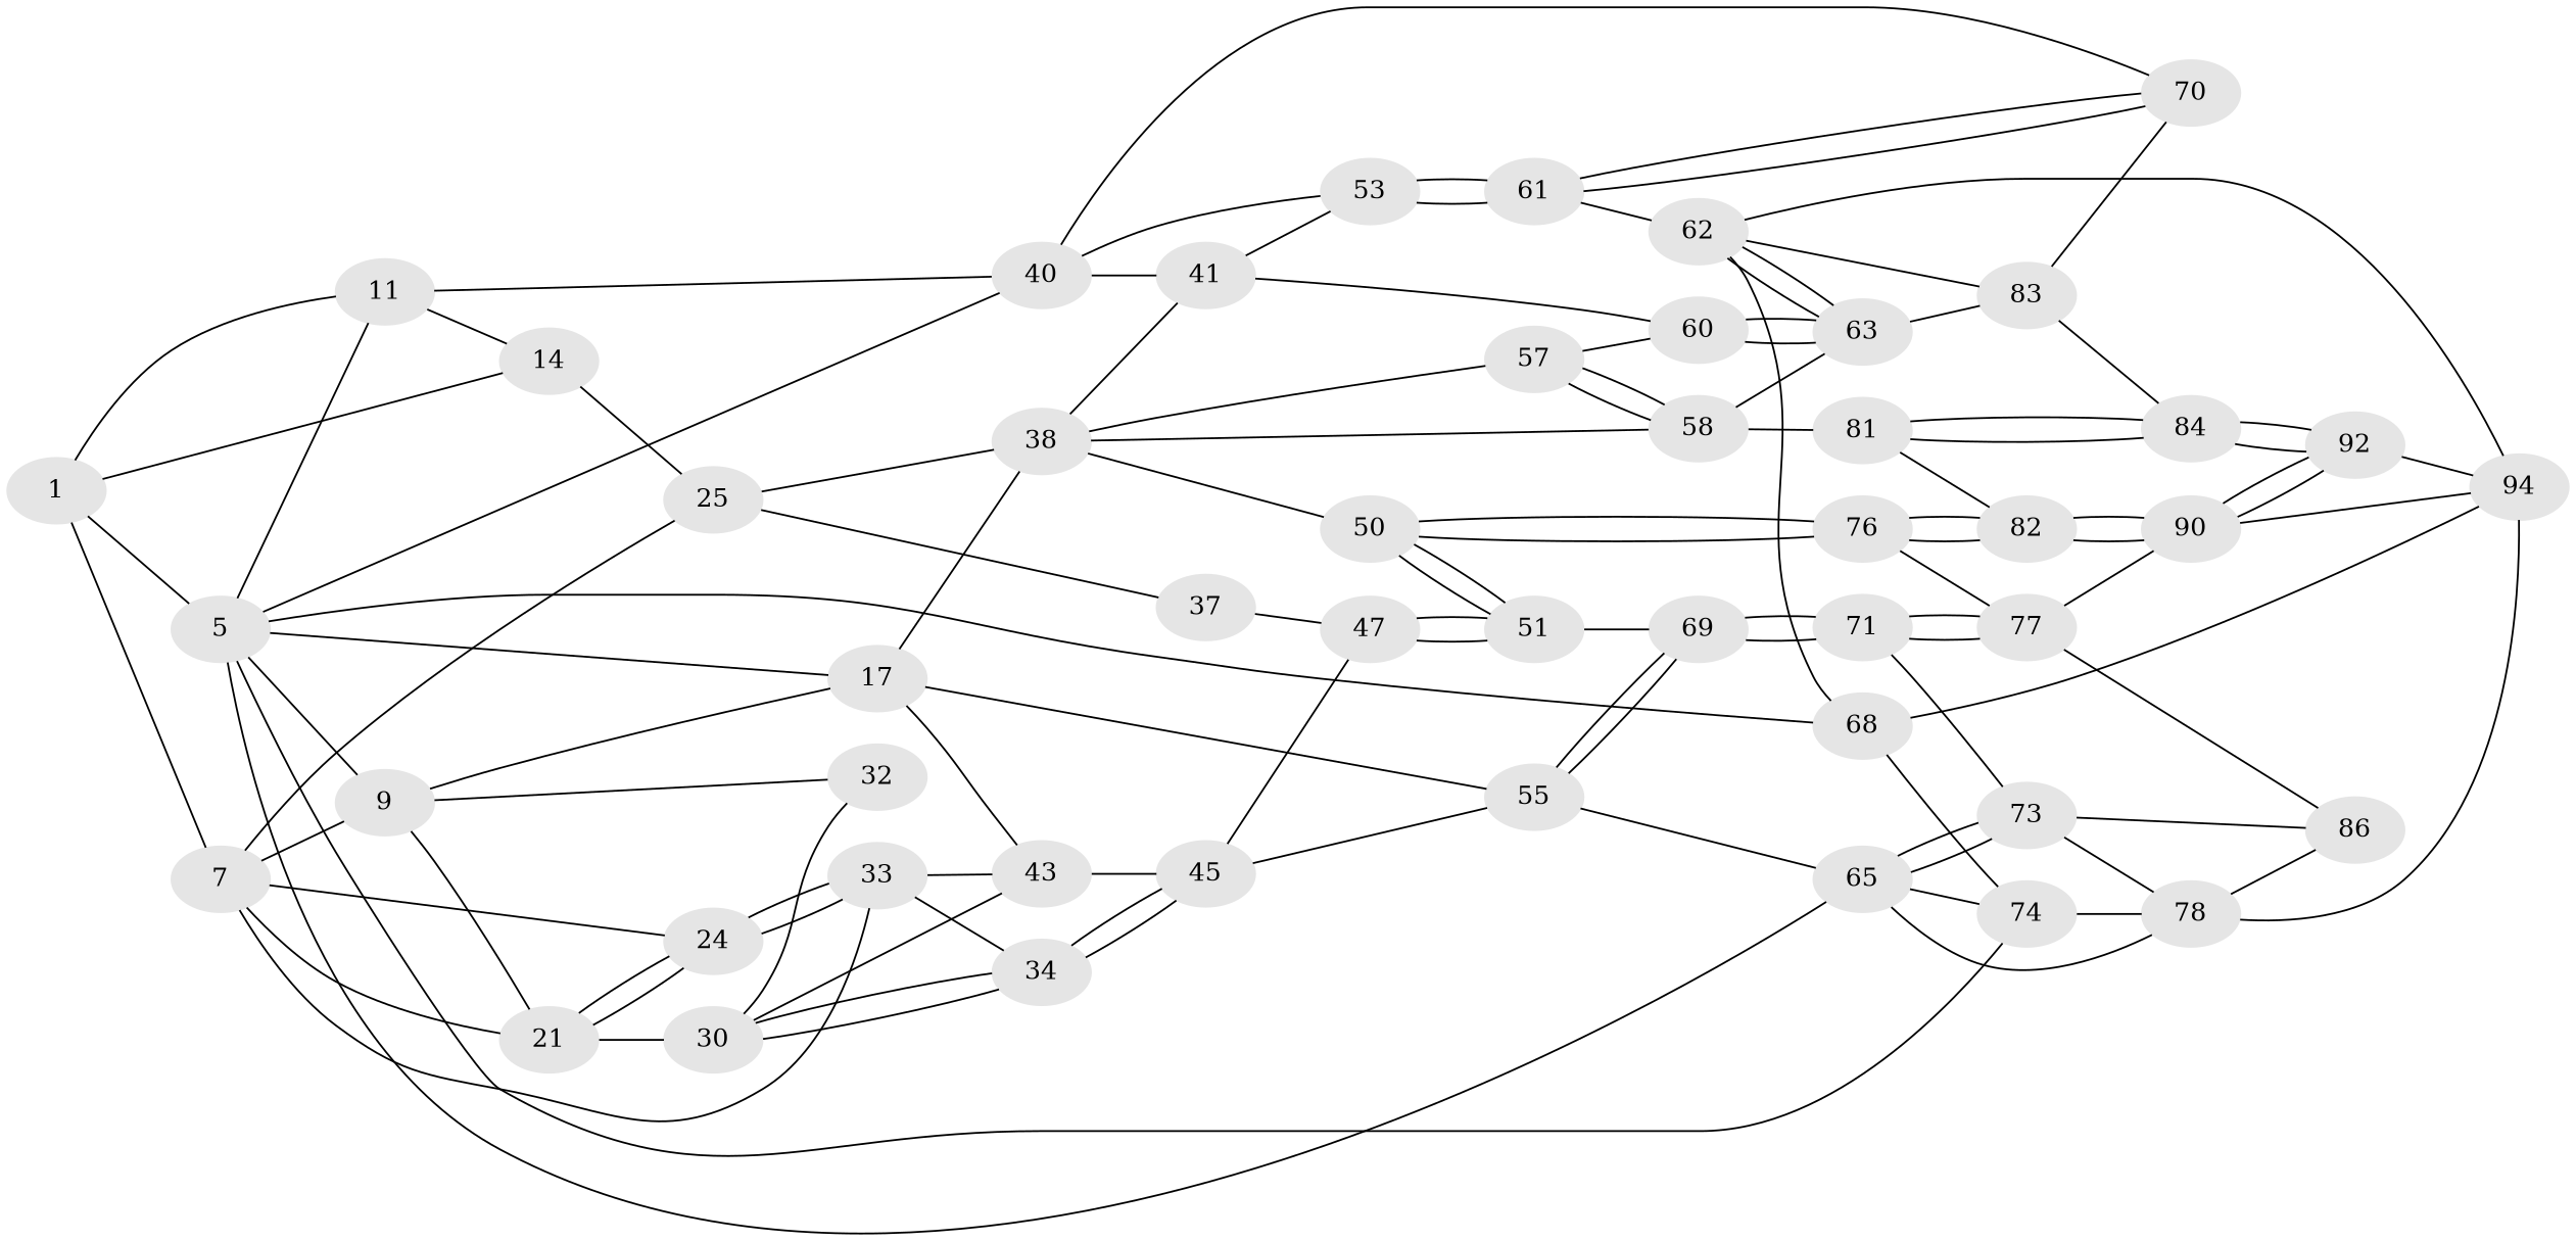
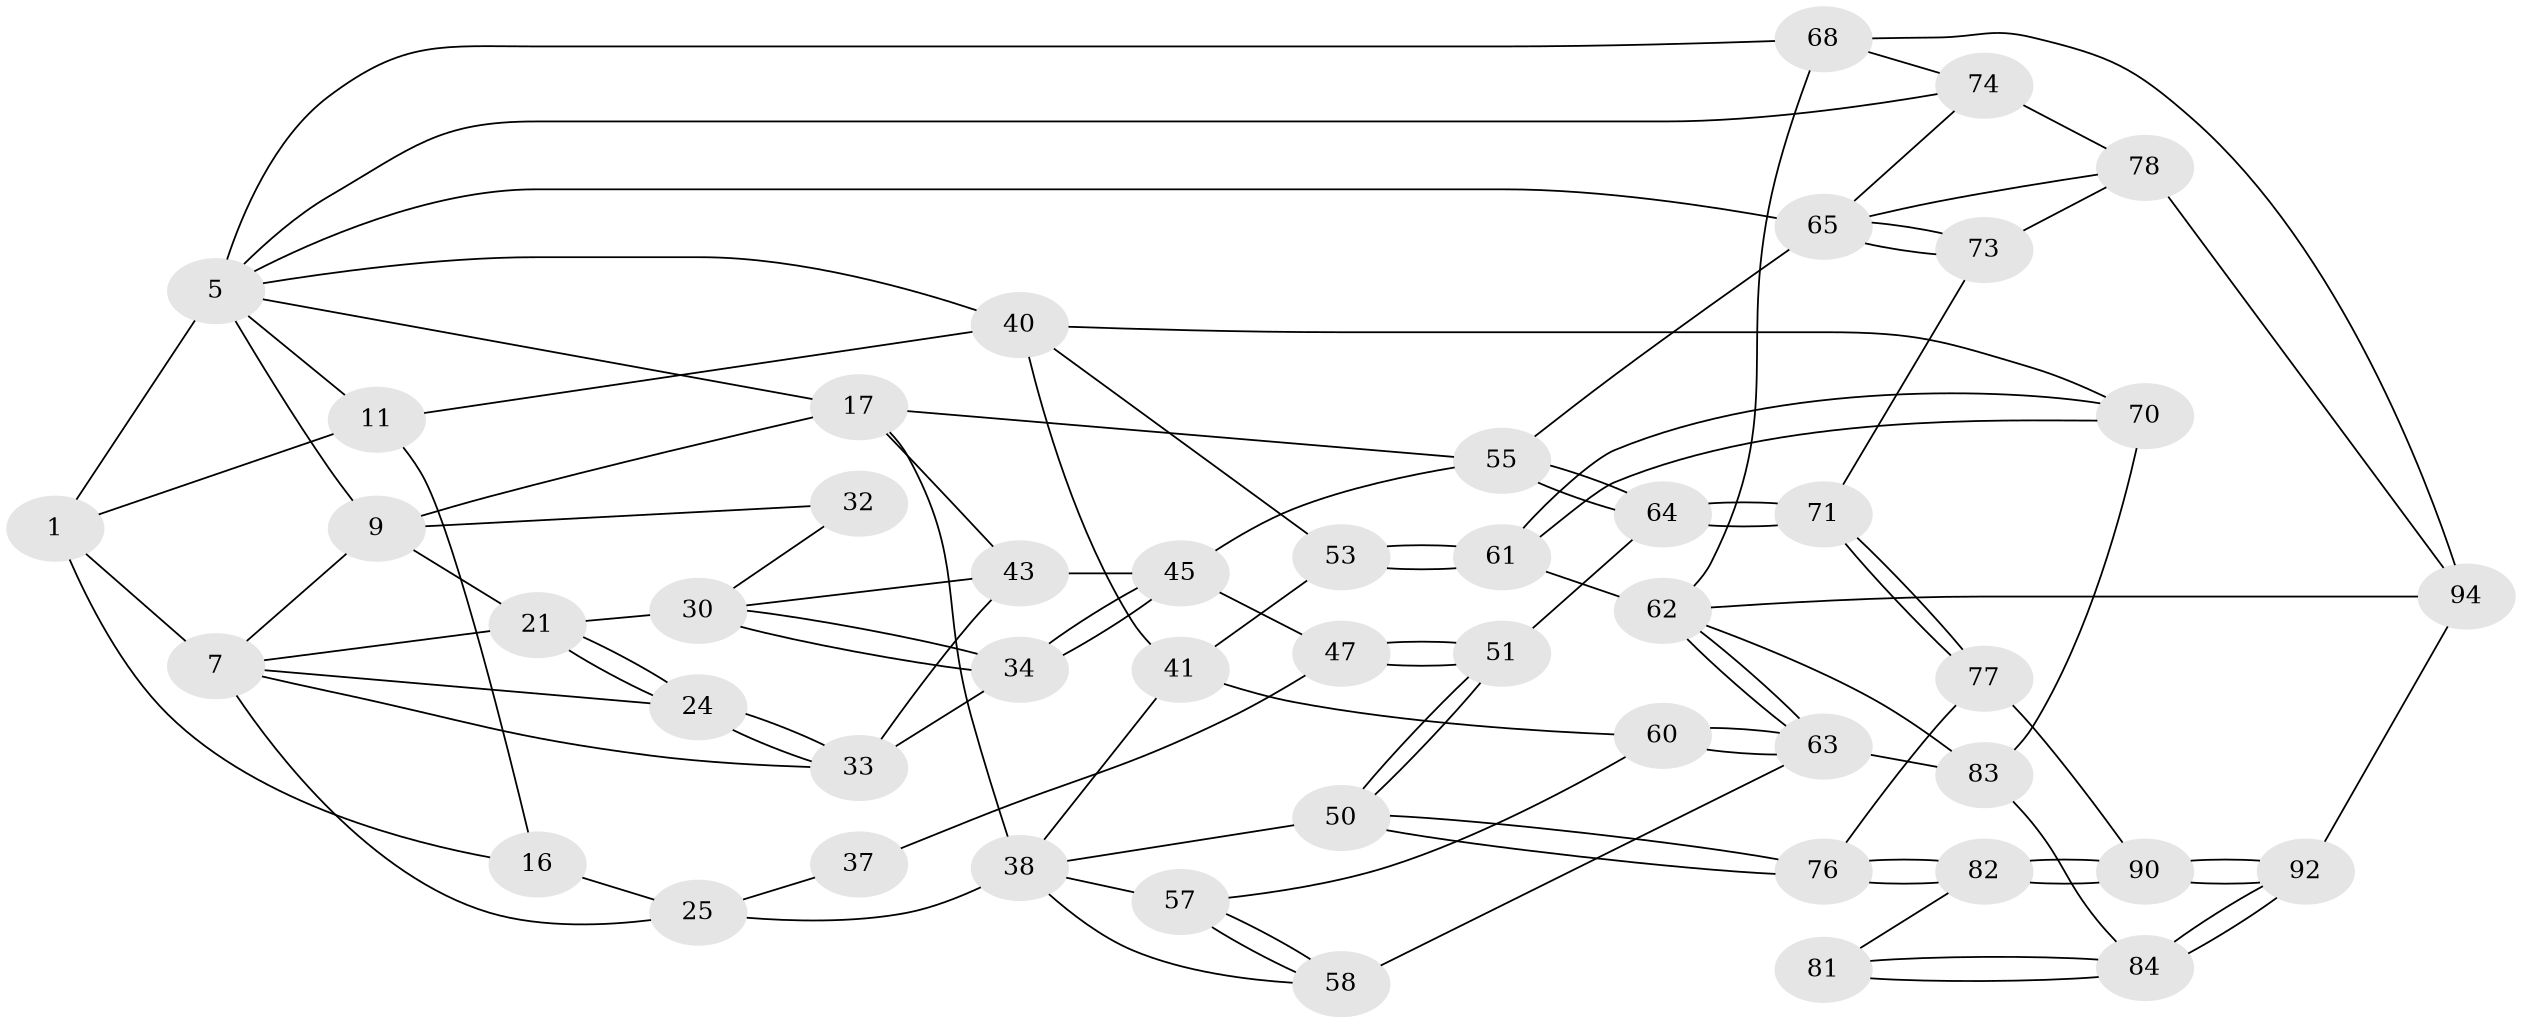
  graph {
    rankdir=LR
    node [color=gray90 style=filled]
    1 [super="+2+6"]
    n2 [label=5 super="+28+4"]
    7 [super="+8+23"]
    11 [super="+27+12"]
-   14
+   14 [label=16]
    9 [super="+19+10"]
    17 [super="+44"]
    40 [super="+48"]
    65 [super="+66"]
    68 [super="+69"]
    74 [super="+75"]
    21 [super="+22"]
    24
    25 [super="+36"]
    33 [super="+35"]
    32
    38 [super="+42+39"]
    43
    55 [super="+56"]
    41 [super="+54"]
    53
    70
    n23 [label=73 super="+80"]
    78 [super="+79"]
    94 [super="+96+95"]
    30 [super="+31"]
    37
    34
    50
    57
    58 [super="+59"]
    45 [super="+46"]
-   64 [label=69]
+   64
    47
    51
    60
    76
    63 [super="+73"]
    81
    61
    77 [super="+85"]
    82
    71
    62 [super="+87"]
    83
    84
-   86
    90 [super="+91"]
    92
    1 -- n2
    1 -- 7
    1 -- 11
    1 -- 14
    n2 -- 11
    n2 -- 9
    n2 -- 17
    n2 -- 40
    n2 -- 65
    n2 -- 68
    n2 -- 74
    7 -- 9
    7 -- 21
    7 -- 24
    7 -- 25
    7 -- 33
    11 -- 14
    11 -- 40
    14 -- 25
    9 -- 17
    9 -- 21
    9 -- 32 [weight=2]
    17 -- 38
    17 -- 43
    17 -- 55
    40 -- 41
    40 -- 53
    40 -- 70
    65 -- 74
    65 -- n23
    65 -- n23
    65 -- 78
    68 -- 74
    68 -- 94
    74 -- 78 [weight=2]
    21 -- 24
    21 -- 24
    21 -- 30
    24 -- 33
    24 -- 33
    25 -- 38
    25 -- 37
    33 -- 43
    33 -- 34
    38 -- 41
    38 -- 50
    38 -- 57
    38 -- 58
    43 -- 45
    55 -- 65
    55 -- 64
    55 -- 64
    41 -- 53
    41 -- 60
    53 -- 61
    53 -- 61
    n23 -- 78
-   n23 -- 86
    78 -- 94
-   78 -- 86
    30 -- 32
    30 -- 43
    30 -- 34
    30 -- 34
    37 -- 47
    34 -- 45
    34 -- 45
    50 -- 51
    50 -- 51
    50 -- 76
    50 -- 76
    57 -- 58
    57 -- 58
    57 -- 60
    58 -- 63
-   58 -- 81
    45 -- 55
    45 -- 47
    64 -- 71
    64 -- 71
    47 -- 51
    47 -- 51
    51 -- 64
    60 -- 63
    60 -- 63
    76 -- 77
    76 -- 82
    76 -- 82
    63 -- 83
    81 -- 82
    81 -- 84
    81 -- 84
    61 -- 70
    61 -- 70
    61 -- 62
-   77 -- 86
    77 -- 90
    82 -- 90
    82 -- 90
    71 -- n23
    71 -- 77
    71 -- 77
    62 -- 68
    62 -- 94 [weight=2]
    62 -- 63
    62 -- 63
    62 -- 83
    83 -- 70
    83 -- 84
    84 -- 92
    84 -- 92
-   90 -- 94
    90 -- 92
    90 -- 92
    92 -- 94
  }
